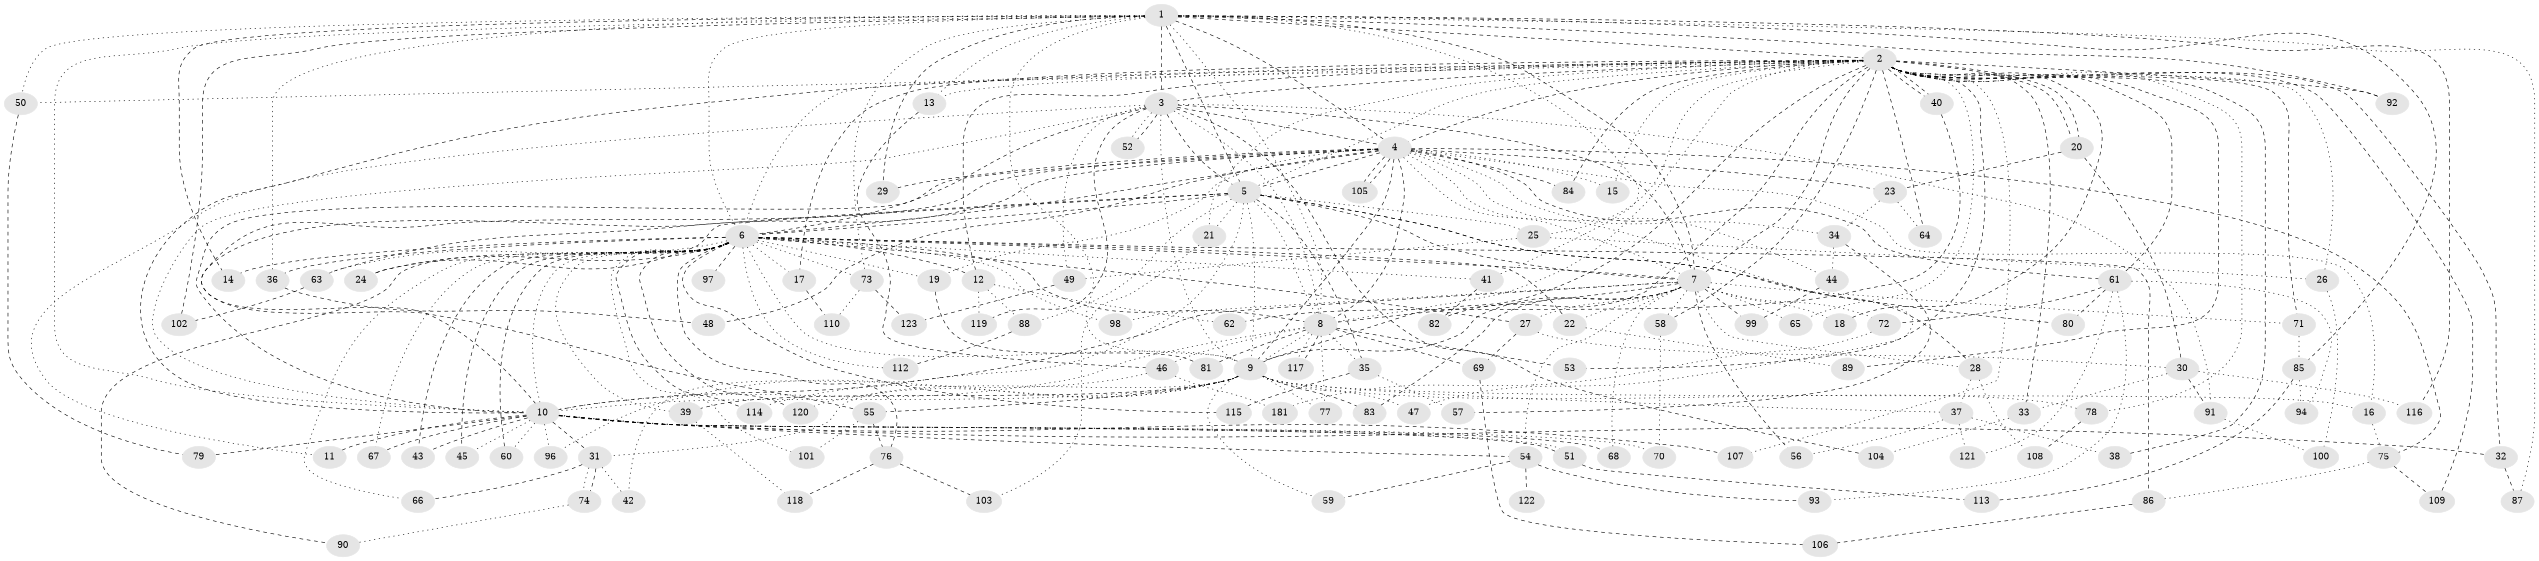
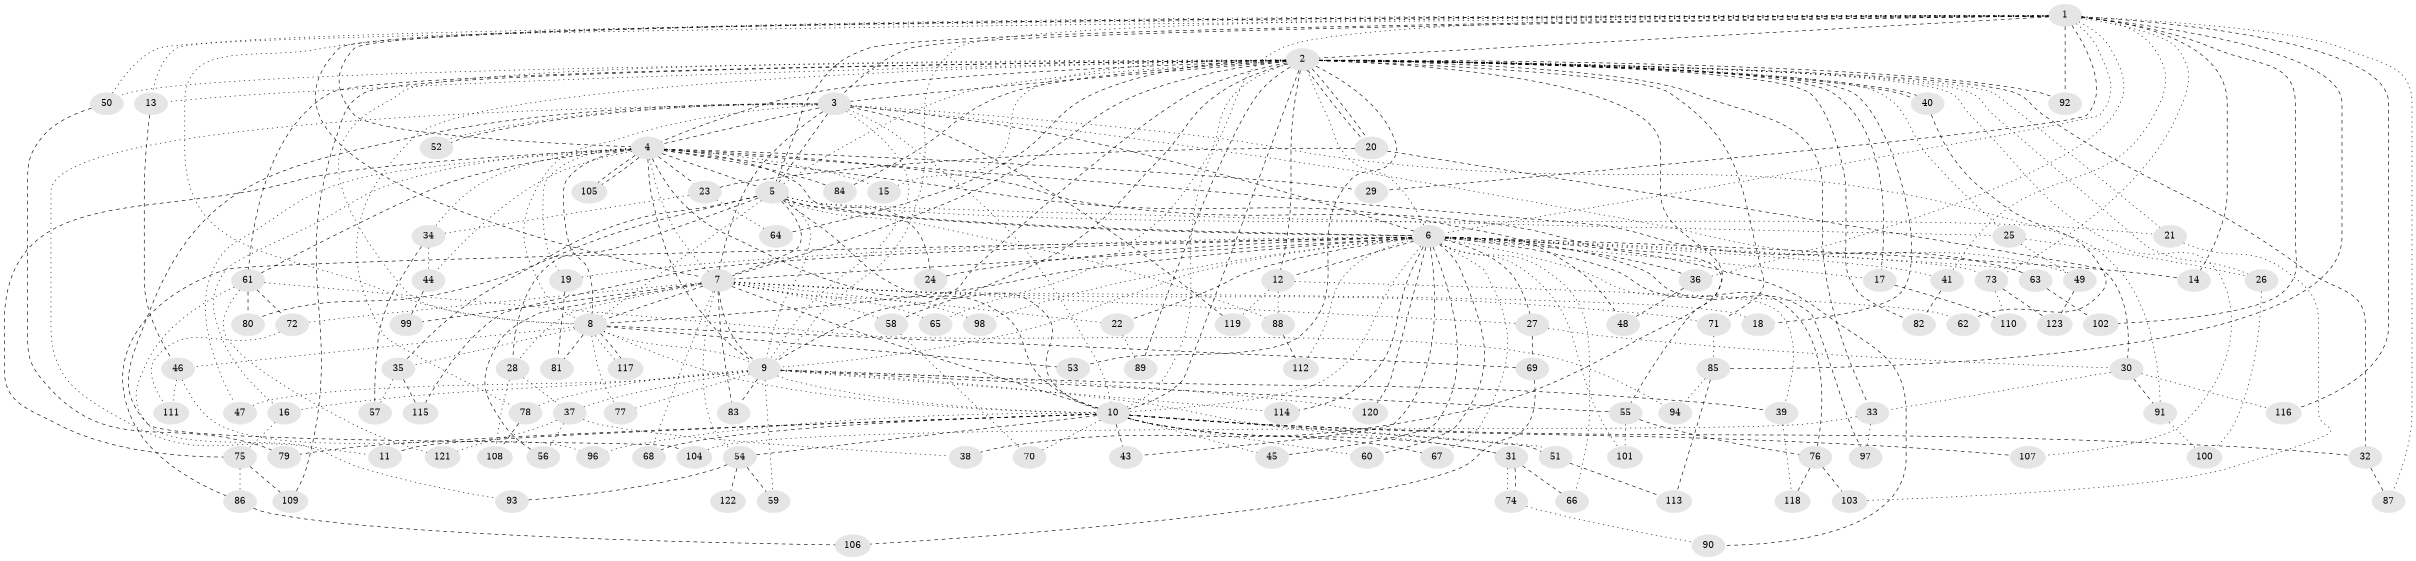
  graph {
    fontname="DejaVu Serif"
    node [color=gray90 fontname="DejaVu Serif" style=filled]
    edge [fontname="DejaVu Serif" style=dashed]
    1
    2
    3
    4
    5
    6
    7
    8
    9
    10
    13
    14
    29
    36
    41
    50
    73
    85
    87
    92
    102
    116
    12
    15
    17
    18
    20
    21
    25
    26
    32
    33
    38
    40
    53
    58
    61
    64
    65
    71
    78
    82
    84
    89
    107
    109
    11
    49
    52
    91
    104
    119
    16
    19
    23
    34
    44
    47
    48
    55
    63
    75
    105
    24
    28
    35
-   42
    80
    88
    22
    27
    39
    43
    45
    60
    66
    67
    76
    86
    90
    97
    98
    101
    112
    114
    115
    120
    54
    56
    68
    72
    83
    99
    46
    69
    77
    81
    117
    31
    37
    59
    51
    70
    79
    96
    110
    123
    113
    94
    62
    30
    103
    100
    121
    93
    108
    57
    118
    106
    122
-   111 [label=181]
+   111
    74
    1 -- 2
    1 -- 3
    1 -- 4
    1 -- 5
    1 -- 6 [style=dotted]
    1 -- 7
    1 -- 8 [style=dotted]
    1 -- 9 [style=dotted]
    1 -- 10 [style=dotted]
    1 -- 13 [style=dotted]
    1 -- 14
    1 -- 29
    1 -- 36 [style=dotted]
    1 -- 41 [style=dotted]
    1 -- 50 [style=dotted]
    1 -- 73 [style=dotted]
    1 -- 85
    1 -- 87 [style=dotted]
    1 -- 92
    1 -- 102
    1 -- 116
    2 -- 3
    2 -- 4
    2 -- 5 [style=dotted]
    2 -- 6 [style=dotted]
    2 -- 7
    2 -- 8 [style=dotted]
    2 -- 9
    2 -- 10
    2 -- 13 [style=dotted]
    2 -- 50 [style=dotted]
    2 -- 92
    2 -- 12
    2 -- 15 [style=dotted]
    2 -- 17
    2 -- 18
    2 -- 20
    2 -- 20
    2 -- 21 [style=dotted]
    2 -- 25 [style=dotted]
    2 -- 26 [style=dotted]
    2 -- 32
    2 -- 33
    2 -- 38
    2 -- 40
    2 -- 40
    2 -- 53
    2 -- 58
    2 -- 61
    2 -- 64
    2 -- 65 [style=dotted]
    2 -- 71
    2 -- 78 [style=dotted]
    2 -- 82
    2 -- 84
    2 -- 89
    2 -- 107 [style=dotted]
    2 -- 109
    3 -- 4
    3 -- 5
    3 -- 6
    3 -- 7
    3 -- 8 [style=dotted]
    3 -- 9 [style=dotted]
    3 -- 10 [style=dotted]
    3 -- 11 [style=dotted]
    3 -- 49 [style=dotted]
    3 -- 52 [style=dotted]
    3 -- 52
    3 -- 91 [style=dotted]
    3 -- 104
    3 -- 119
    4 -- 5
    4 -- 6
    4 -- 7 [style=dotted]
    4 -- 8
    4 -- 9
    4 -- 10
    4 -- 29
    4 -- 15 [style=dotted]
    4 -- 61
    4 -- 84
    4 -- 16 [style=dotted]
    4 -- 19 [style=dotted]
    4 -- 23
    4 -- 34 [style=dotted]
    4 -- 44 [style=dotted]
    4 -- 47 [style=dotted]
    4 -- 48
    4 -- 55
    4 -- 63
    4 -- 75
    4 -- 105
    4 -- 105
    5 -- 6
    5 -- 7
    5 -- 8 [style=dotted]
    5 -- 9 [style=dotted]
    5 -- 10
    5 -- 21 [style=dotted]
    5 -- 25 [style=dotted]
    5 -- 24
    5 -- 28
    5 -- 35
-   5 -- 42 [style=dotted]
    5 -- 80
    5 -- 88 [style=dotted]
    6 -- 7
    6 -- 8
    6 -- 9 [style=dotted]
    6 -- 10 [style=dotted]
    6 -- 14
    6 -- 36
    6 -- 41 [style=dotted]
    6 -- 73 [style=dotted]
    6 -- 12
    6 -- 17 [style=dotted]
    6 -- 19 [style=dotted]
    6 -- 63 [style=dotted]
    6 -- 24
    6 -- 22
    6 -- 27
    6 -- 39 [style=dotted]
    6 -- 43
    6 -- 45
    6 -- 60
    6 -- 66 [style=dotted]
    6 -- 67 [style=dotted]
    6 -- 76
    6 -- 86
    6 -- 90
    6 -- 97
    6 -- 98 [style=dotted]
    6 -- 101 [style=dotted]
    6 -- 112 [style=dotted]
    6 -- 114
    6 -- 115
    6 -- 120
    7 -- 8
    7 -- 9
    7 -- 10
    7 -- 18 [style=dotted]
    7 -- 58 [style=dotted]
    7 -- 65 [style=dotted]
    7 -- 71 [style=dotted]
    7 -- 28 [style=dotted]
    7 -- 22 [style=dotted]
    7 -- 27 [style=dotted]
    7 -- 98 [style=dotted]
    7 -- 54 [style=dotted]
    7 -- 56
    7 -- 68 [style=dotted]
    7 -- 72 [style=dotted]
    7 -- 83
    7 -- 99
    8 -- 9 [style=dotted]
    8 -- 10 [style=dotted]
    8 -- 53
    8 -- 35 [style=dotted]
    8 -- 46 [style=dotted]
    8 -- 69
    8 -- 77 [style=dotted]
    8 -- 81
    8 -- 117 [style=dotted]
    8 -- 117
    9 -- 10 [style=dotted]
    9 -- 78 [style=dotted]
    9 -- 16 [style=dotted]
    9 -- 47 [style=dotted]
    9 -- 55
    9 -- 39
    9 -- 114 [style=dotted]
    9 -- 120 [style=dotted]
    9 -- 83
    9 -- 77 [style=dotted]
    9 -- 31 [style=dotted]
    9 -- 37 [style=dotted]
    9 -- 59 [style=dotted]
    10 -- 32
    10 -- 107
    10 -- 11
    10 -- 43
    10 -- 45 [style=dotted]
    10 -- 60 [style=dotted]
    10 -- 67
    10 -- 54
    10 -- 68
    10 -- 31
    10 -- 51
    10 -- 51 [style=dotted]
    10 -- 70 [style=dotted]
    10 -- 79
    10 -- 96 [style=dotted]
    13 -- 46
    36 -- 48
    41 -- 82
    50 -- 79
    73 -- 110 [style=dotted]
    73 -- 123
    85 -- 113
    85 -- 94 [style=dotted]
    12 -- 119 [style=dotted]
    12 -- 88 [style=dotted]
    12 -- 62 [style=dotted]
    17 -- 110
    20 -- 23
    20 -- 30
    21 -- 103 [style=dotted]
    25 -- 26 [style=dotted]
    25 -- 49 [style=dotted]
    26 -- 100 [style=dotted]
    32 -- 87
    33 -- 104 [style=dotted]
+   33 -- 97 [style=dotted]
    40 -- 62
    58 -- 70 [style=dotted]
    61 -- 80
    61 -- 72
    61 -- 94 [style=dotted]
    61 -- 121 [style=dotted]
    61 -- 93 [style=dotted]
    71 -- 85 [style=dotted]
    78 -- 108
    49 -- 123
    91 -- 100 [style=dotted]
    16 -- 75 [style=dotted]
    19 -- 81
    23 -- 64 [style=dotted]
    23 -- 34 [style=dotted]
    34 -- 44 [style=dotted]
    34 -- 57
    44 -- 99
    55 -- 76
    55 -- 101 [style=dotted]
    63 -- 102
    75 -- 109
    75 -- 86 [style=dotted]
    28 -- 37 [style=dotted]
    28 -- 108 [style=dotted]
    35 -- 115
    35 -- 57 [style=dotted]
    88 -- 112
    22 -- 89 [style=dotted]
    27 -- 69
    27 -- 30 [style=dotted]
    39 -- 118 [style=dotted]
    76 -- 103
    76 -- 118
    86 -- 106
    54 -- 59
    54 -- 93
    54 -- 122
    72 -- 111 [style=dotted]
    46 -- 96 [style=dotted]
    46 -- 111 [style=dotted]
    69 -- 106
-   31 -- 42 [style=dotted]
    31 -- 66
    31 -- 74 [style=dotted]
    31 -- 74
    37 -- 38 [style=dotted]
    37 -- 56 [style=dotted]
    37 -- 121 [style=dotted]
    51 -- 113
    30 -- 116 [style=dotted]
    30 -- 33 [style=dotted]
    30 -- 91
    74 -- 90 [style=dotted]
  }
